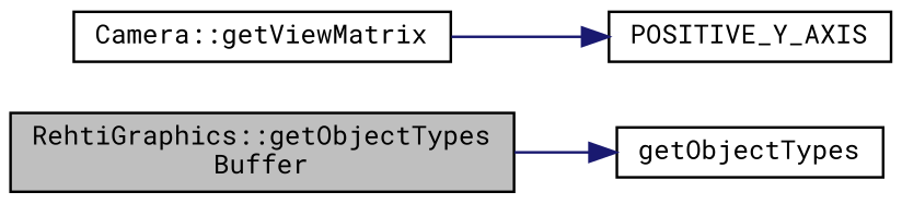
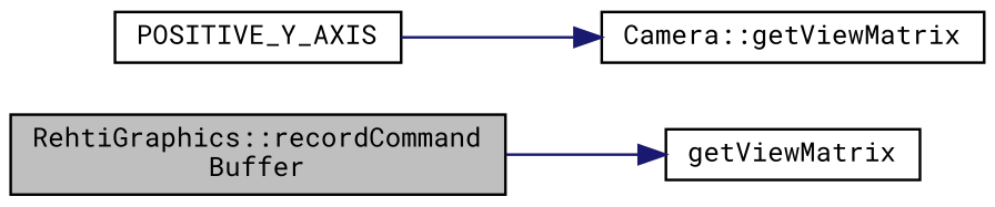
  digraph {
    fontname="Roboto Mono"
    rankdir=LR
    node [color=black fillcolor=white fontname="Roboto Mono" fontsize=10 shape=record style=filled]
    edge [color=midnightblue fontname="Roboto Mono" fontsize=10 labelfontname=Helvetica labelfontsize=10 style=solid]
-   n1 [fillcolor=grey75 fontcolor=black height=0.2 label="RehtiGraphics::getObjectTypes\lBuffer" width=0.4]
-   n2 [height=0.2 label=getObjectTypes width=0.4]
+   n1 [fillcolor=grey75 fontcolor=black height=0.2 label="RehtiGraphics::recordCommand\lBuffer" width=0.4]
+   n2 [height=0.2 label=getViewMatrix width=0.4]
    n3 [height=0.2 label="Camera::getViewMatrix" width=0.4]
    n4 [height=0.2 label=POSITIVE_Y_AXIS width=0.4]
    n1 -> n2
-   n3 -> n4
+   n4 -> n3
  }
